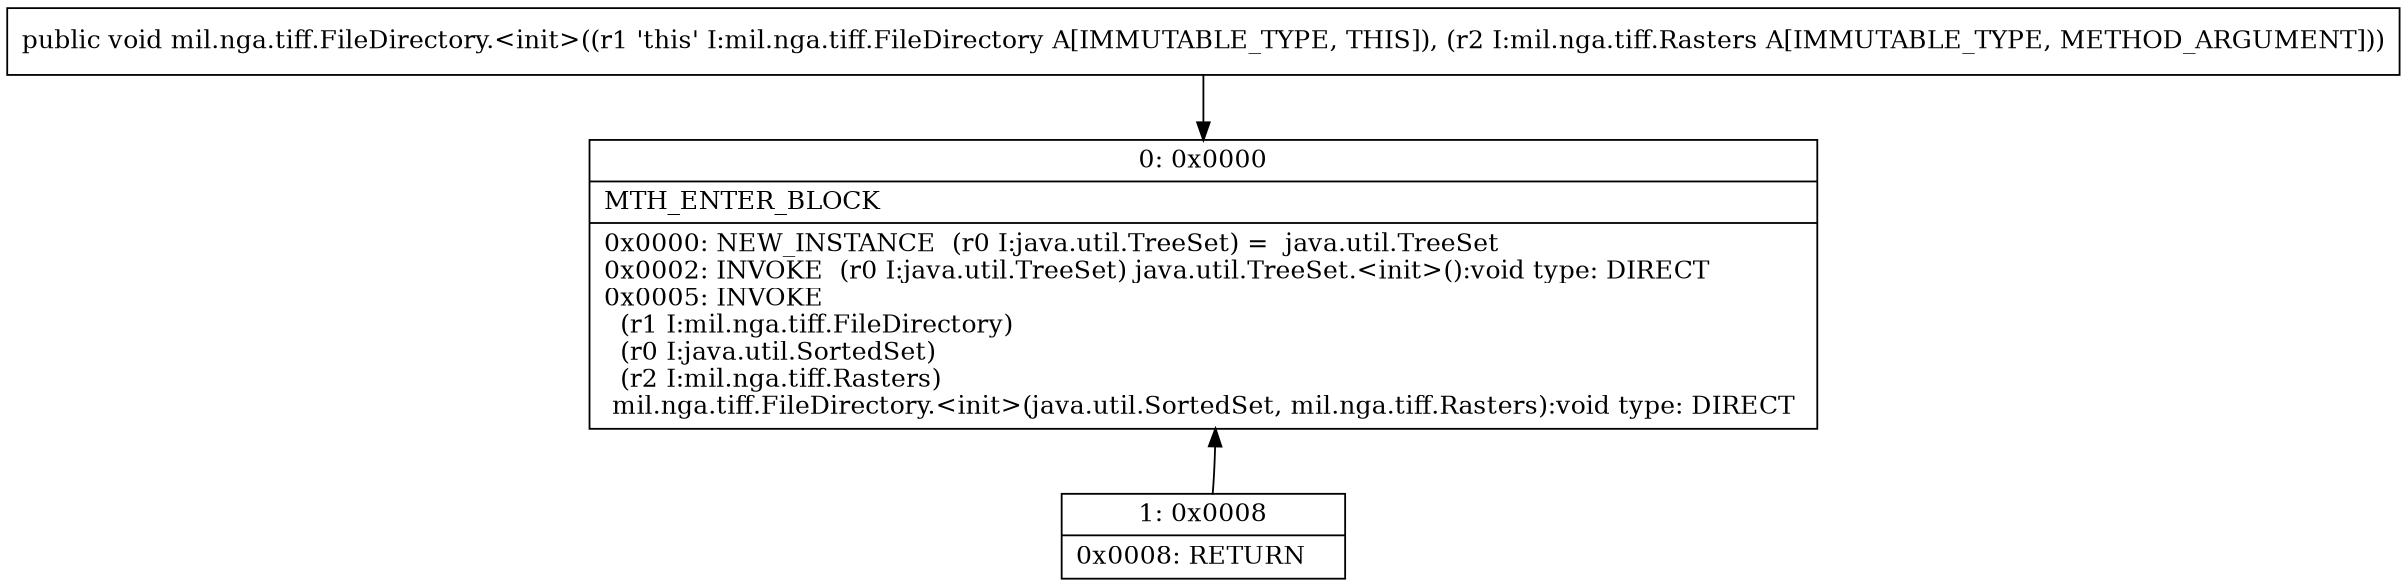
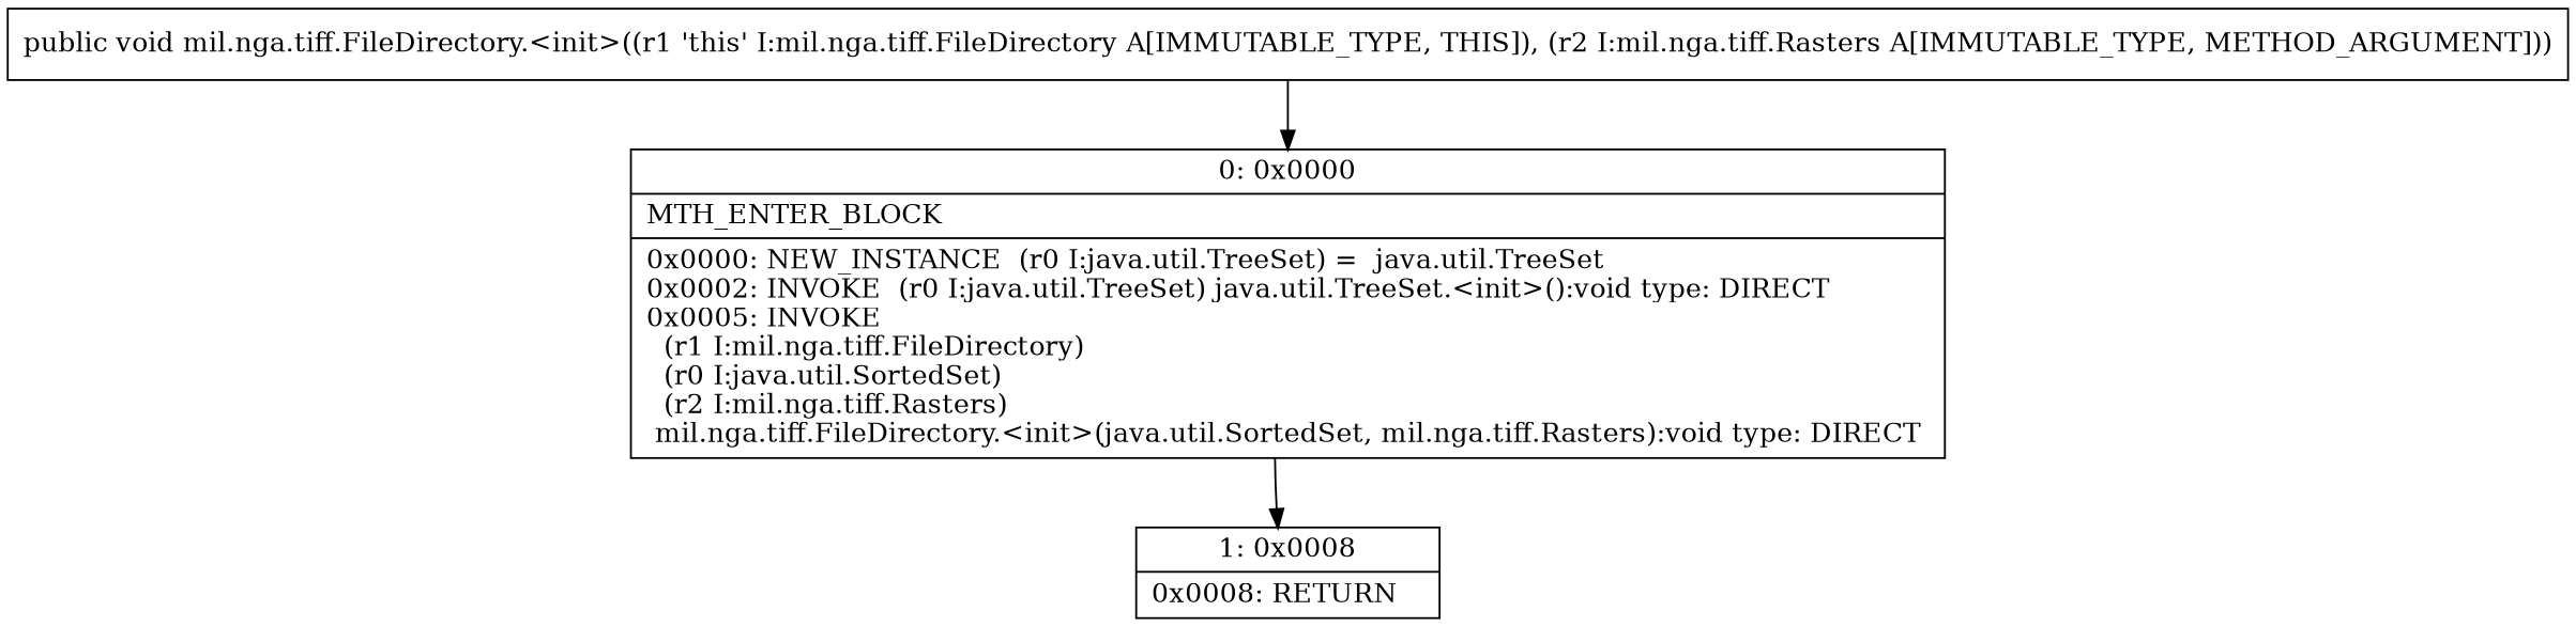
  digraph {
    node [shape=record]
    n1 [label="{0\:\ 0x0000|MTH_ENTER_BLOCK\l|0x0000: NEW_INSTANCE  (r0 I:java.util.TreeSet) =  java.util.TreeSet \l0x0002: INVOKE  (r0 I:java.util.TreeSet) java.util.TreeSet.\<init\>():void type: DIRECT \l0x0005: INVOKE  \l  (r1 I:mil.nga.tiff.FileDirectory)\l  (r0 I:java.util.SortedSet)\l  (r2 I:mil.nga.tiff.Rasters)\l mil.nga.tiff.FileDirectory.\<init\>(java.util.SortedSet, mil.nga.tiff.Rasters):void type: DIRECT \l}"]
    n2 [label="{1\:\ 0x0008|0x0008: RETURN   \l}"]
    n3 [label="{public void mil.nga.tiff.FileDirectory.\<init\>((r1 'this' I:mil.nga.tiff.FileDirectory A[IMMUTABLE_TYPE, THIS]), (r2 I:mil.nga.tiff.Rasters A[IMMUTABLE_TYPE, METHOD_ARGUMENT])) }"]
-   n2 -> n1
+   n1 -> n2
    n3 -> n1
  }
